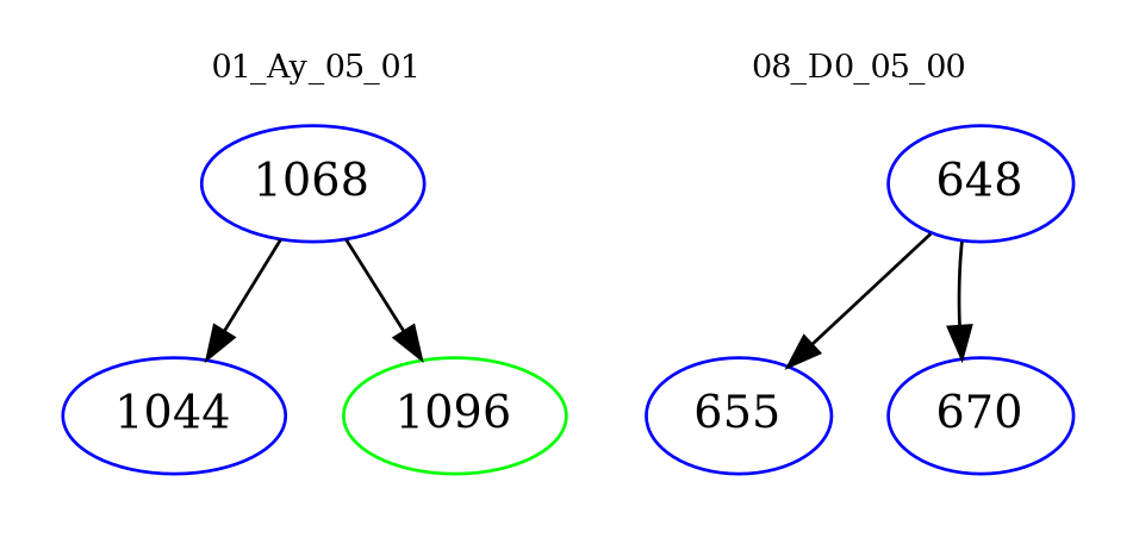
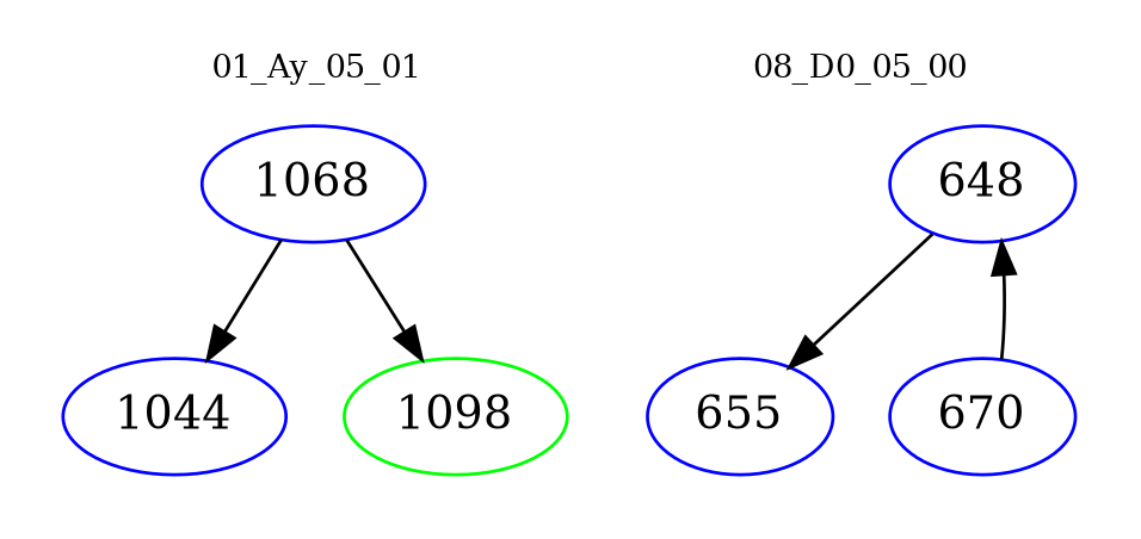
  digraph {
    node [color=blue]
    edge [color=black]
    n1 [label=1068]
    n2 [label=1044]
-   n3 [color=green label=1096]
+   n3 [color=green label=1098]
    n4 [label=648]
    n5 [label=655]
    n6 [label=670]
    subgraph cluster_1 {
      color=white
      fontsize=10
      label="01_Ay_05_01"
      n1
      n2
      n3
    }
    subgraph cluster_2 {
      color=white
      fontsize=10
      label="08_D0_05_00"
      n4
      n5
      n6
    }
    n1 -> n2
    n1 -> n3
    n4 -> n5
-   n4 -> n6
+   n6 -> n4
  }
